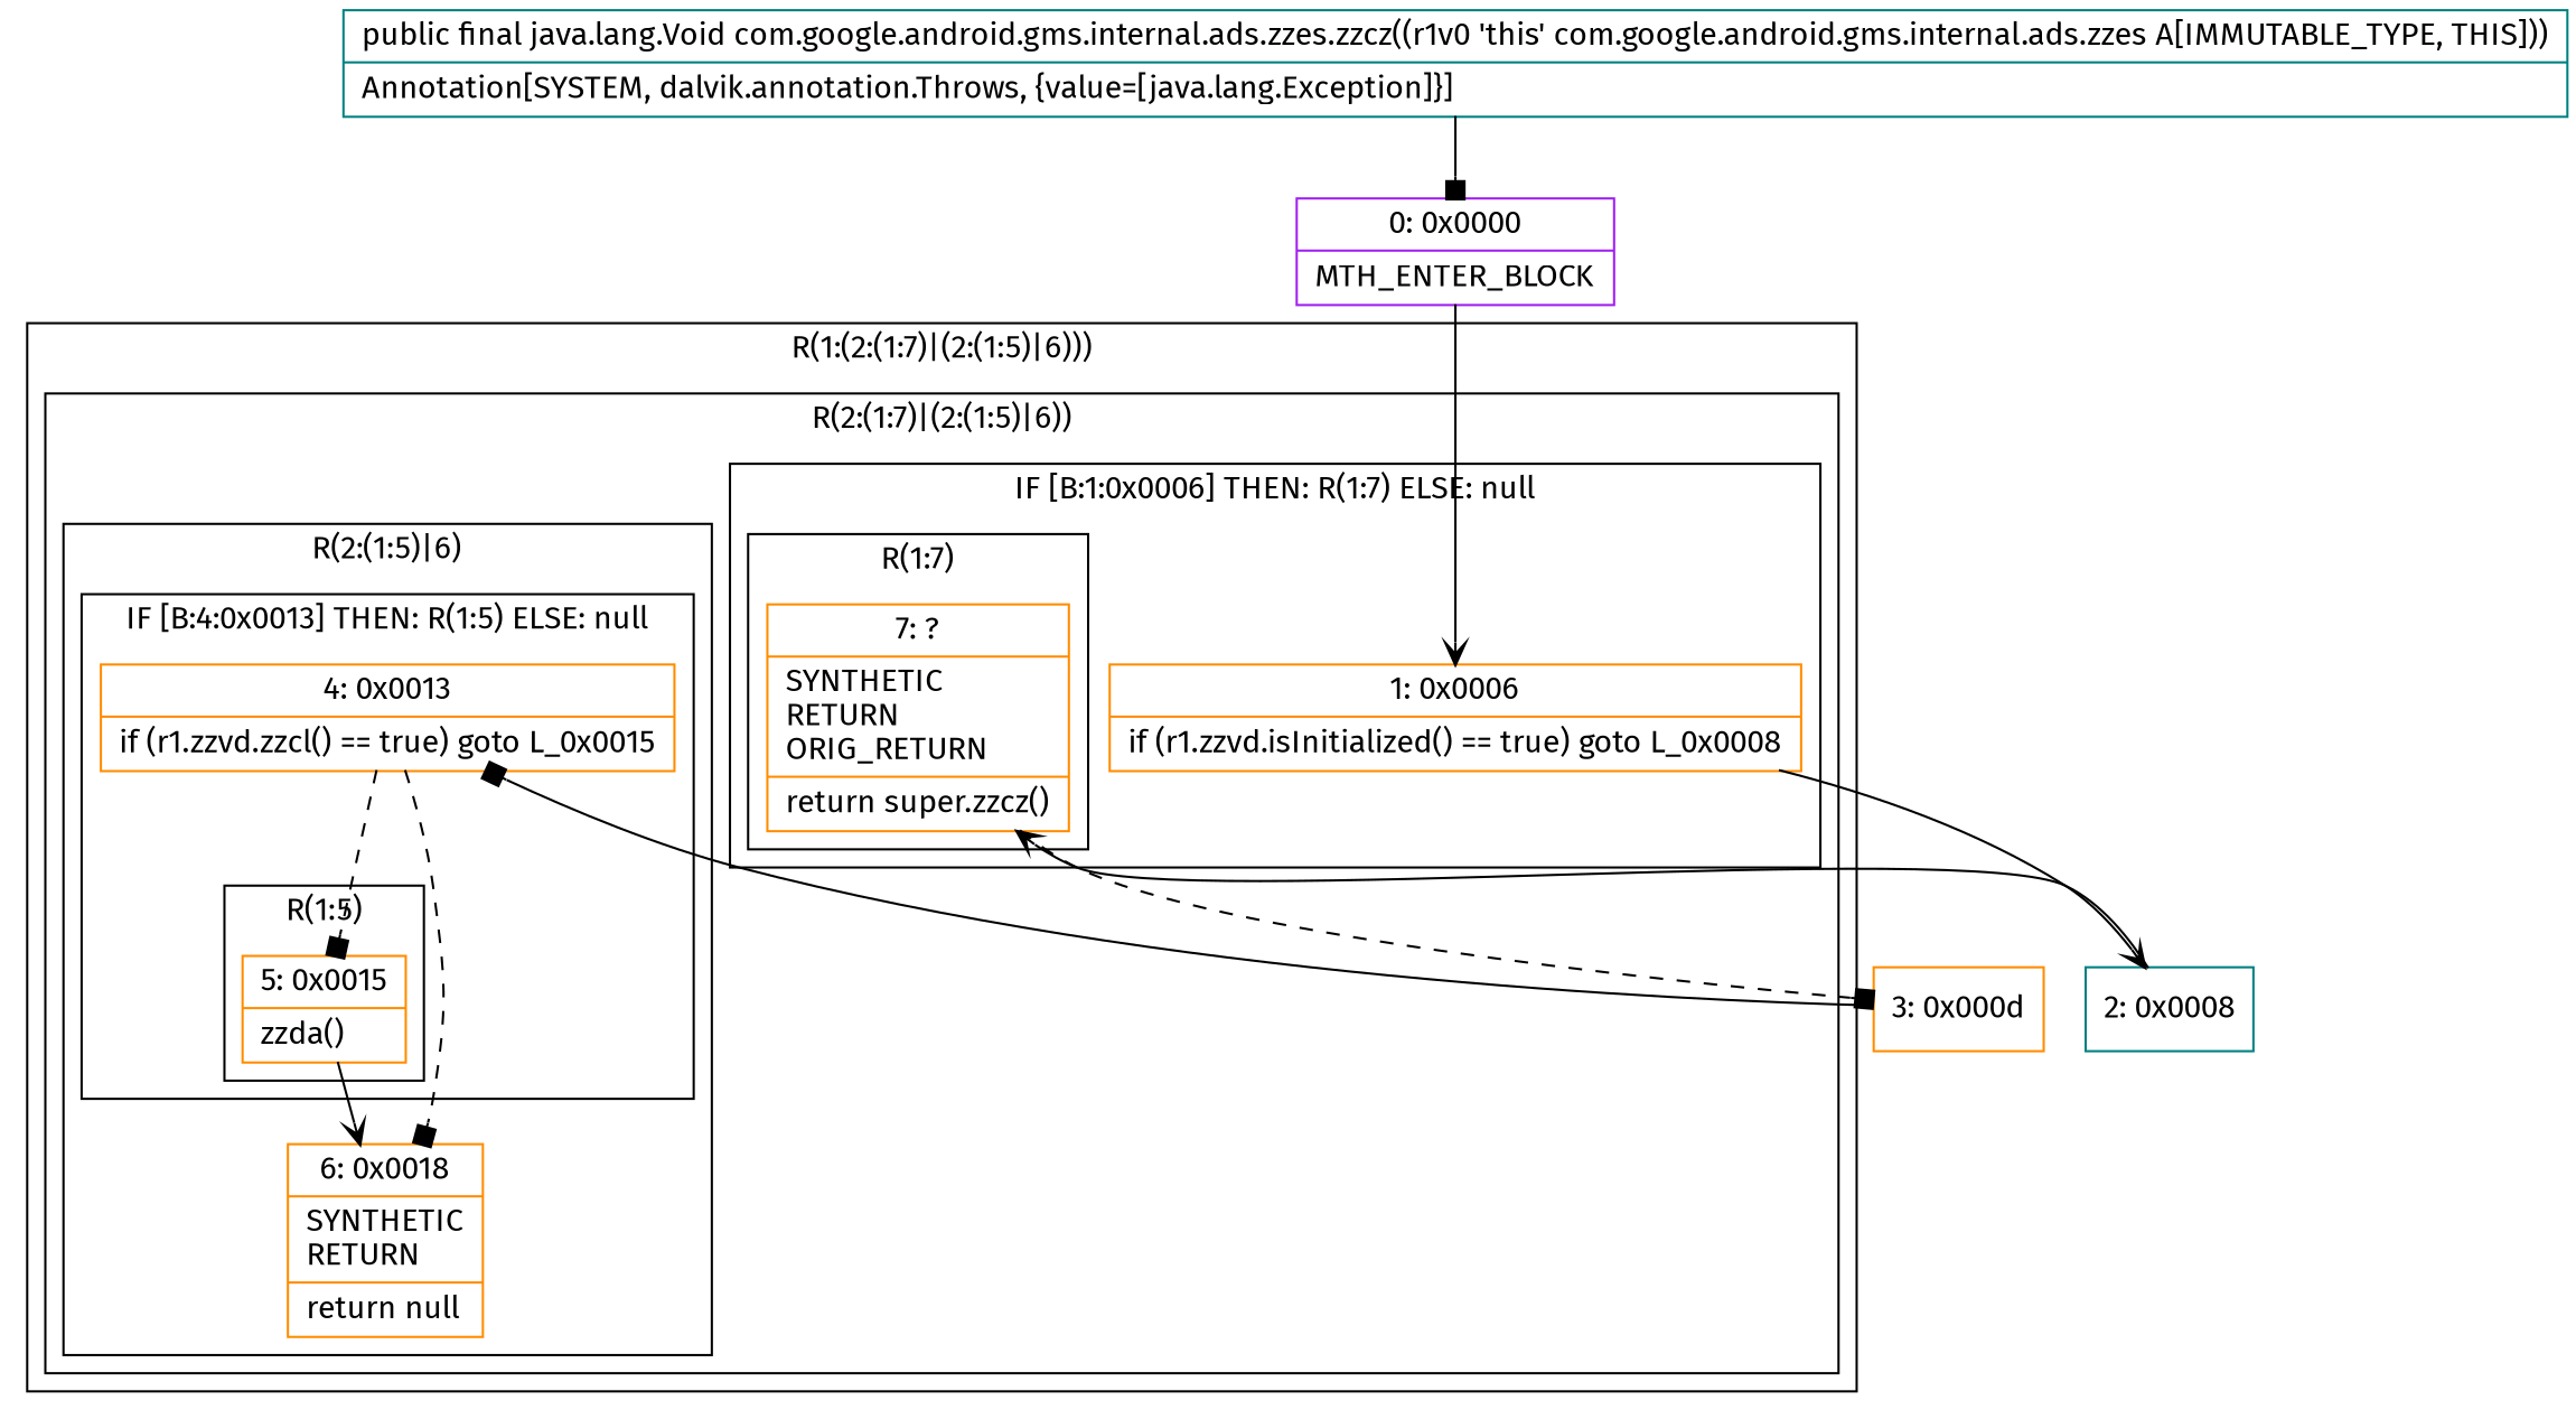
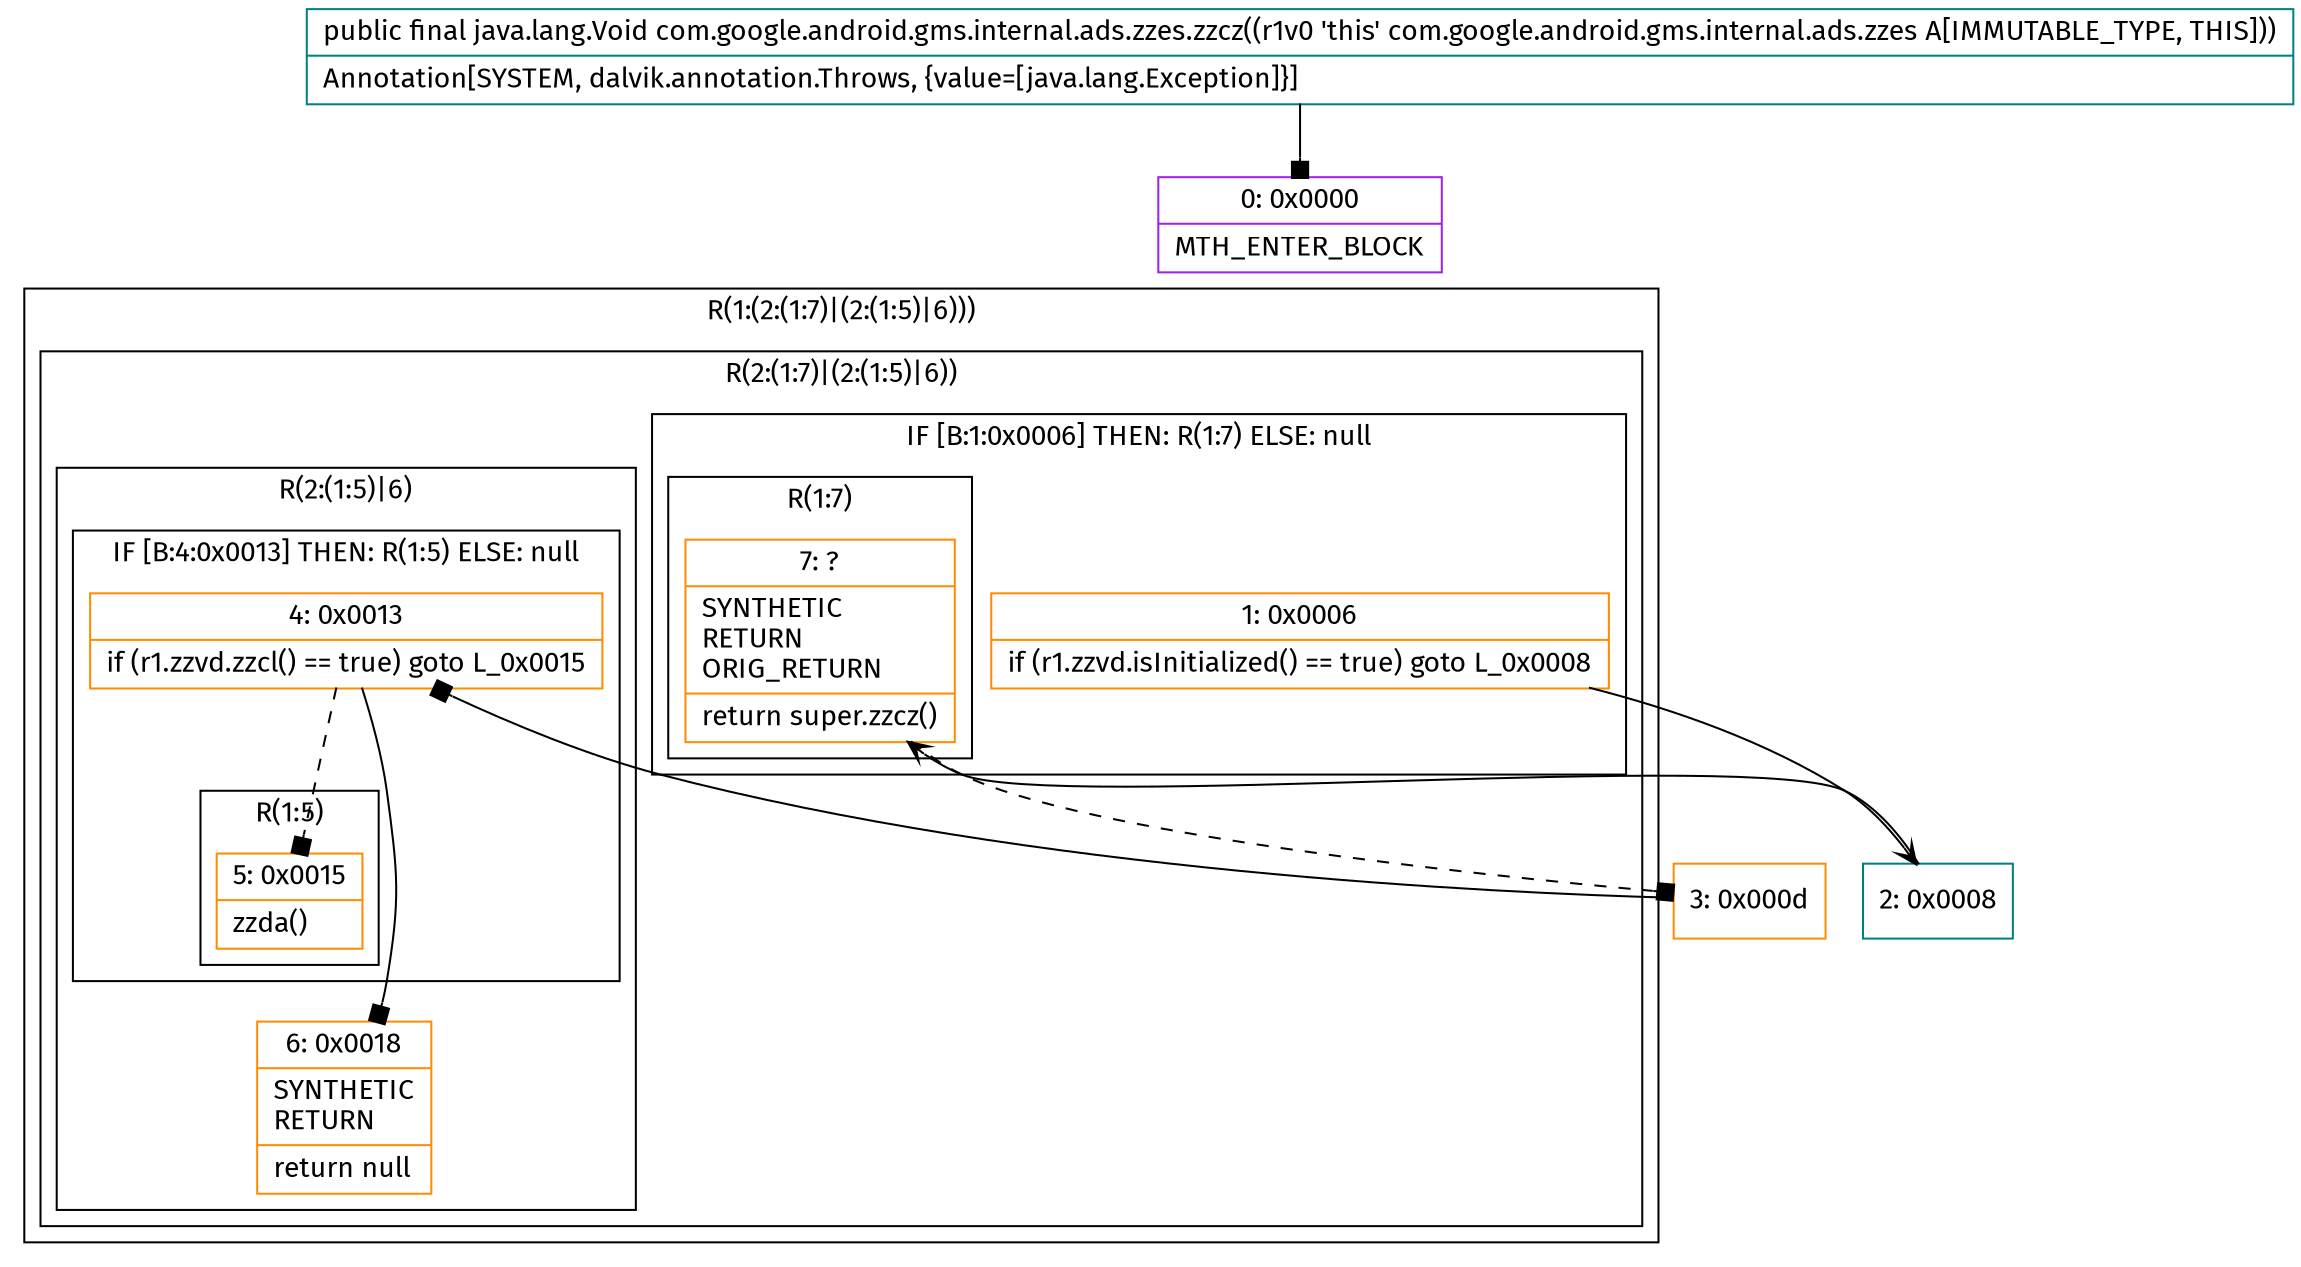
  digraph {
    fontname="Fira Sans"
    node [color=darkorange fontname="Fira Sans" shape=record]
    edge [arrowhead=box fontname="Fira Sans"]
    n1 [label="{7\:\ ?|SYNTHETIC\lRETURN\lORIG_RETURN\l|return super.zzcz()\l}"]
    n2 [label="{1\:\ 0x0006|if (r1.zzvd.isInitialized() == true) goto L_0x0008\l}"]
    n3 [label="{5\:\ 0x0015|zzda()\l}"]
    n4 [label="{4\:\ 0x0013|if (r1.zzvd.zzcl() == true) goto L_0x0015\l}"]
    n5 [label="{6\:\ 0x0018|SYNTHETIC\lRETURN\l|return null\l}"]
    n6 [label="{3\:\ 0x000d}"]
    n7 [color=teal label="{2\:\ 0x0008}"]
    n8 [color=purple label="{0\:\ 0x0000|MTH_ENTER_BLOCK\l}"]
    n9 [color=teal label="{public final java.lang.Void com.google.android.gms.internal.ads.zzes.zzcz((r1v0 'this' com.google.android.gms.internal.ads.zzes A[IMMUTABLE_TYPE, THIS]))  | Annotation[SYSTEM, dalvik.annotation.Throws, \{value=[java.lang.Exception]\}]\l}"]
    subgraph cluster_1 {
      label="R(1:(2:(1:7)|(2:(1:5)|6)))"
      subgraph cluster_2 {
        label="R(2:(1:7)|(2:(1:5)|6))"
        subgraph cluster_3 {
          label="IF [B:1:0x0006] THEN: R(1:7) ELSE: null"
          n2
          subgraph cluster_4 {
            label="R(1:7)"
            n1
          }
        }
        subgraph cluster_5 {
          label="R(2:(1:5)|6)"
          n5
          subgraph cluster_6 {
            label="IF [B:4:0x0013] THEN: R(1:5) ELSE: null"
            n4
            subgraph cluster_7 {
              label="R(1:5)"
              n3
            }
          }
        }
      }
    }
    n1 -> n6 [style=dashed]
    n2 -> n7 [arrowhead=vee]
-   n3 -> n5 [arrowhead=vee]
    n4 -> n3 [style=dashed]
-   n4 -> n5 [style=dashed]
+   n4 -> n5 [style=solid]
    n6 -> n4
    n7 -> n1 [arrowhead=vee]
-   n8 -> n2 [arrowhead=vee]
    n9 -> n8
  }
